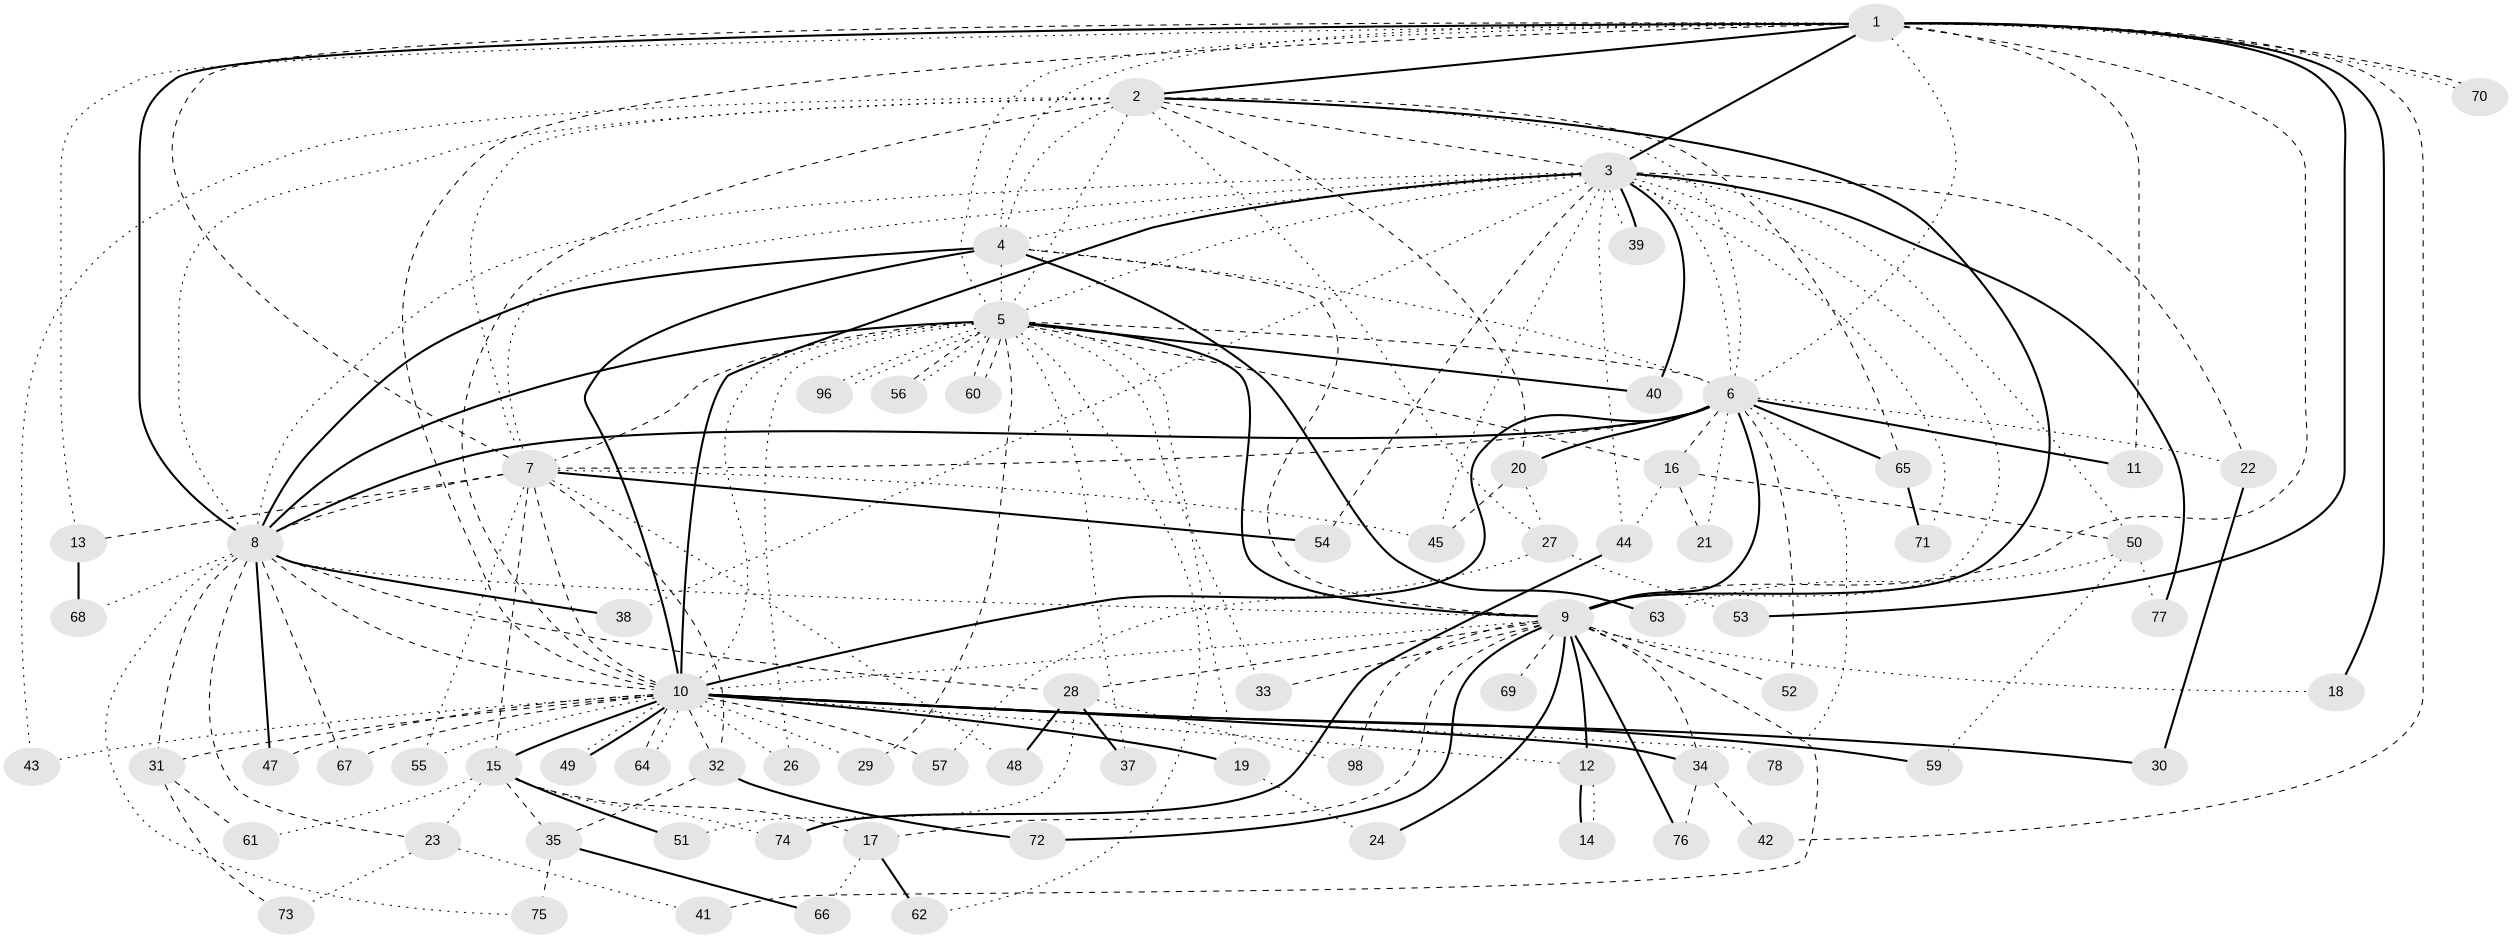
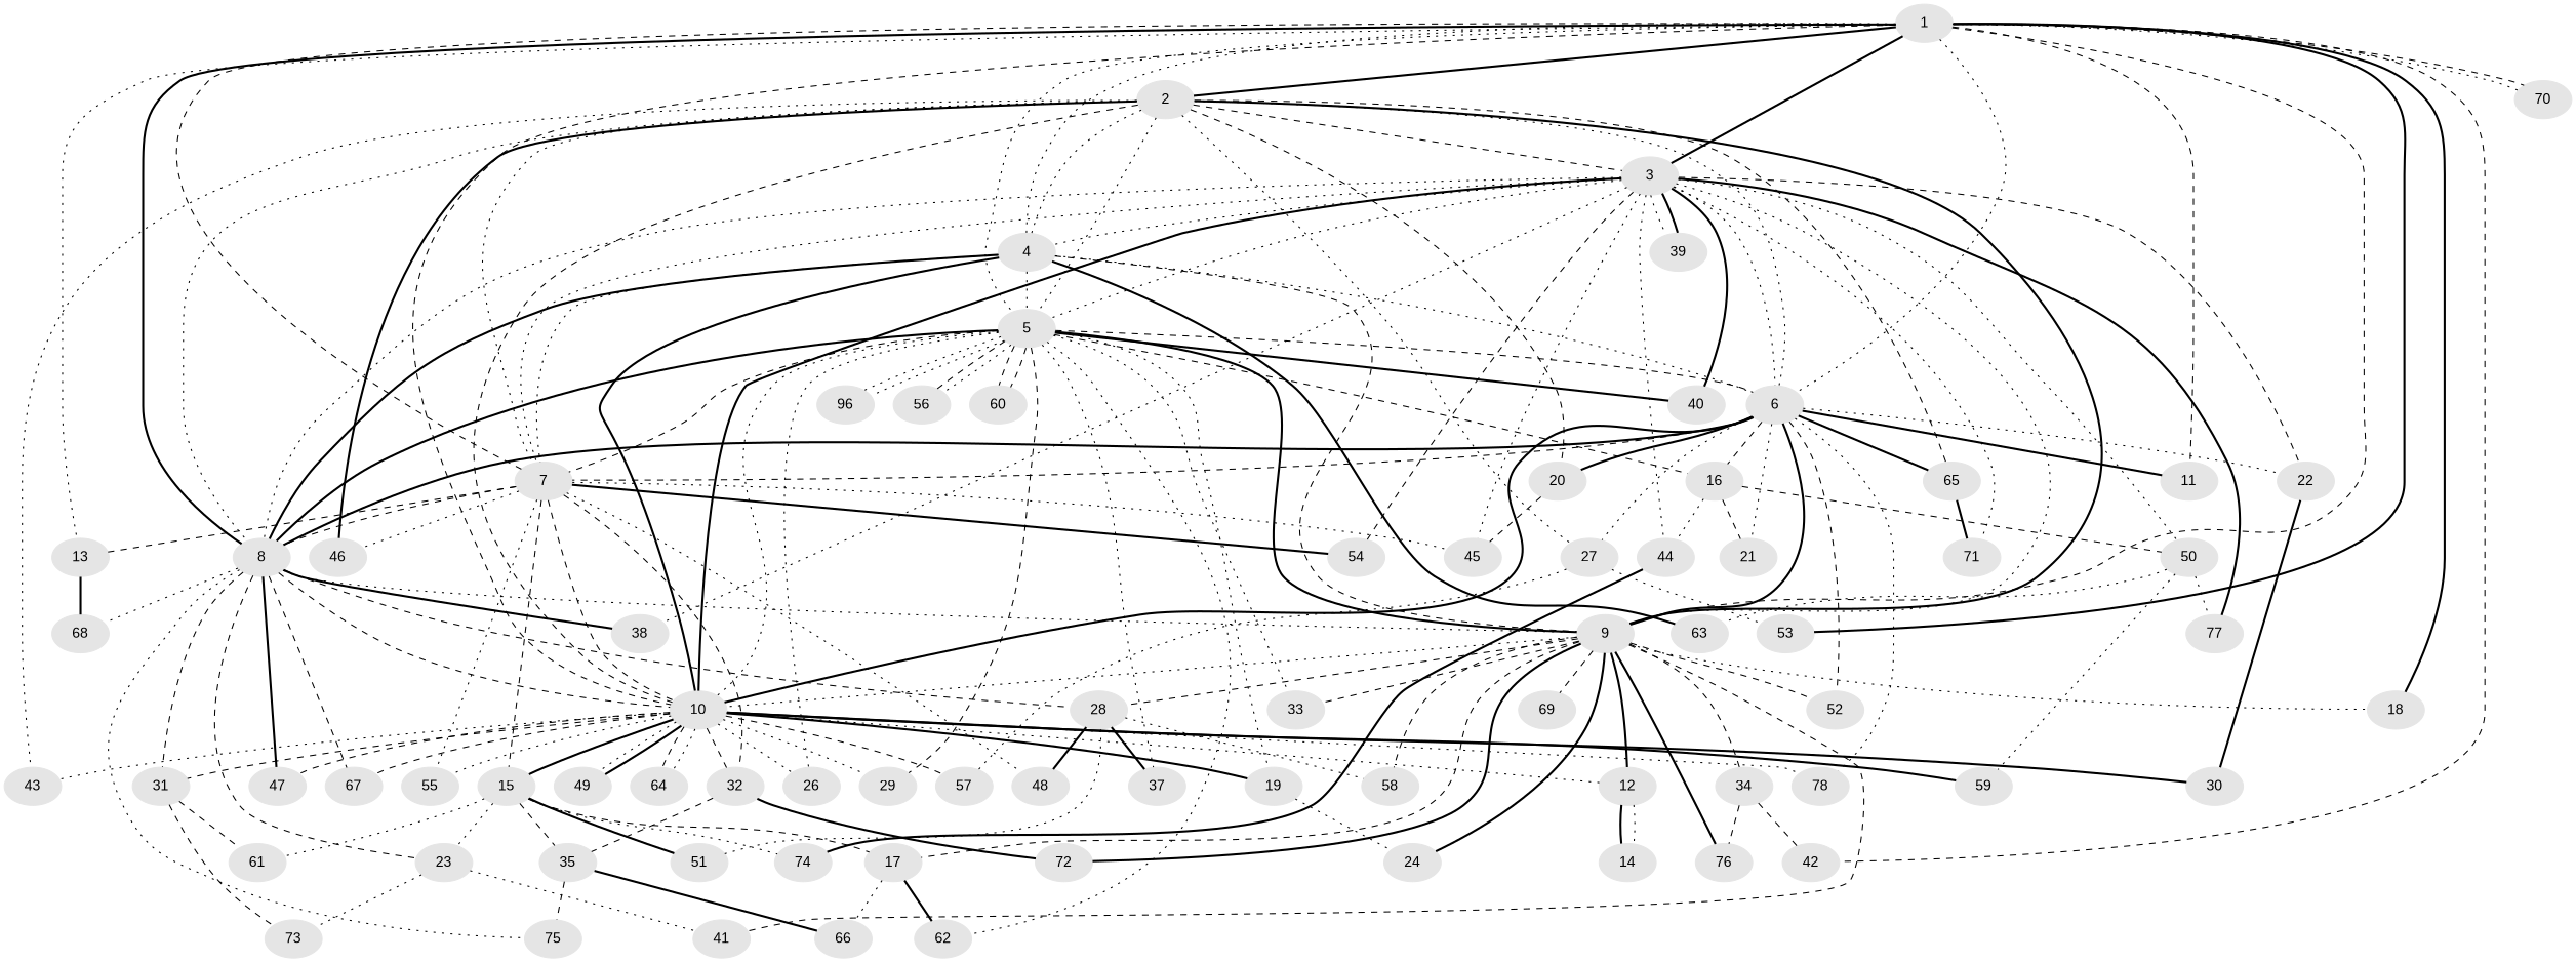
  graph {
    fontname="Liberation Sans"
    node [color=gray90 fontname="Liberation Sans" style=filled]
    edge [fontname="Liberation Sans" style=dotted]
    1
    2
    3
    4
    5
    6
    7
    8
    9
    10
    11
    13
    18
    42
    53
    70
    20
    27
    43
+   46
    65
    22
    38
    39
    40
    44
    45
    50
    54
    71
    77
    63
    16
    19
    26
    29
    33
    n38 [label=96]
    37
    56
    60
    62
    21
    52
    78
    15
    32
    48
    55
    23
    28
    31
    47
    67
    68
    75
    12
    17
    24
    34
    41
-   58 [label=98]
+   58
    69
    72
    76
    30
    49
    57
    59
    64
    74
    35
    51
    61
    73
    14
    66
    1 -- 2 [style=bold]
    1 -- 3 [style=bold]
    1 -- 4
    1 -- 5
    1 -- 6
    1 -- 7 [style=dashed]
    1 -- 8 [style=bold]
    1 -- 9 [style=dashed]
    1 -- 10 [style=dashed]
    1 -- 11 [style=dashed]
    1 -- 13
    1 -- 18 [style=bold]
    1 -- 42 [style=dashed]
    1 -- 53 [style=bold]
    1 -- 70
    1 -- 70 [style=dashed]
    2 -- 3 [style=dashed]
    2 -- 4
    2 -- 5
    2 -- 6
    2 -- 7
    2 -- 8
    2 -- 9 [style=bold]
    2 -- 10 [style=dashed]
    2 -- 20 [style=dashed]
    2 -- 27
    2 -- 43
+   2 -- 46 [style=bold]
    2 -- 65 [style=dashed]
    3 -- 4
    3 -- 5
    3 -- 6
    3 -- 7
    3 -- 8
    3 -- 9
    3 -- 10 [style=bold]
    3 -- 22 [style=dashed]
    3 -- 38
    3 -- 39
    3 -- 39 [style=bold]
    3 -- 40 [style=bold]
    3 -- 44
    3 -- 45
    3 -- 50
    3 -- 54 [style=dashed]
    3 -- 71
    3 -- 77 [style=bold]
    4 -- 5
    4 -- 6
+   4 -- 7
    4 -- 8 [style=bold]
    4 -- 9 [style=dashed]
    4 -- 10 [style=bold]
    4 -- 63 [style=bold]
    5 -- 6 [style=dashed]
    5 -- 7 [style=dashed]
    5 -- 8 [style=bold]
    5 -- 9 [style=bold]
    5 -- 10
    5 -- 40 [style=bold]
    5 -- 16 [style=dashed]
    5 -- 19
    5 -- 26
    5 -- 29 [style=dashed]
    5 -- 33
    5 -- n38
    5 -- n38
    5 -- 37
    5 -- 56 [style=dashed]
    5 -- 56
    5 -- 60 [style=dashed]
    5 -- 60 [style=dashed]
    5 -- 62
    6 -- 7 [style=dashed]
    6 -- 8 [style=bold]
    6 -- 9 [style=bold]
    6 -- 10 [style=bold]
    6 -- 11 [style=bold]
    6 -- 20 [style=bold]
-   20 -- 27
+   6 -- 27
    6 -- 65 [style=bold]
    6 -- 22
    6 -- 16 [style=dashed]
    6 -- 21
    6 -- 52 [style=dashed]
    6 -- 78
    7 -- 8 [style=dashed]
    7 -- 10 [style=dashed]
    7 -- 13 [style=dashed]
+   7 -- 46
    7 -- 45
    7 -- 54 [style=bold]
    7 -- 15 [style=dashed]
    7 -- 32 [style=dashed]
    7 -- 48
    7 -- 55
    8 -- 9
    8 -- 10 [style=dashed]
    8 -- 38 [style=bold]
    8 -- 23 [style=dashed]
    8 -- 28 [style=dashed]
    8 -- 31 [style=dashed]
    8 -- 47 [style=bold]
    8 -- 67 [style=dashed]
    8 -- 68
    8 -- 75
    9 -- 10
    9 -- 18
    9 -- 33 [style=dashed]
    9 -- 52 [style=dashed]
    9 -- 28 [style=dashed]
    9 -- 12 [style=bold]
    9 -- 17 [style=dashed]
    9 -- 24 [style=bold]
    9 -- 34 [style=dashed]
    9 -- 41 [style=dashed]
    9 -- 58 [style=dashed]
    9 -- 69 [style=dashed]
    9 -- 72 [style=bold]
    9 -- 76 [style=bold]
    10 -- 43
    10 -- 19 [style=bold]
    10 -- 26
    10 -- 29
    10 -- 78
    10 -- 15 [style=bold]
    10 -- 32 [style=dashed]
    10 -- 55
    10 -- 31 [style=dashed]
    10 -- 47 [style=dashed]
    10 -- 67 [style=dashed]
    10 -- 12
-   10 -- 34 [style=bold]
    10 -- 30 [style=bold]
    10 -- 49
    10 -- 49 [style=bold]
    10 -- 57 [style=dashed]
    10 -- 59 [style=bold]
    10 -- 64 [style=dashed]
    10 -- 64
    13 -- 68 [style=bold]
    20 -- 45 [style=dashed]
    27 -- 53
    27 -- 57
    65 -- 71 [style=bold]
    22 -- 30 [style=bold]
    44 -- 74 [style=bold]
    50 -- 77
    50 -- 63
    50 -- 59
    16 -- 44
    16 -- 50 [style=dashed]
    16 -- 21 [style=dashed]
    19 -- 24
    15 -- 23
    15 -- 17 [style=dashed]
    15 -- 74
    15 -- 35 [style=dashed]
    15 -- 51 [style=bold]
    15 -- 61
    32 -- 72 [style=bold]
    32 -- 35 [style=dashed]
    23 -- 41
    23 -- 73
    28 -- 37 [style=bold]
    28 -- 48 [style=bold]
    28 -- 58
    28 -- 51
    31 -- 61 [style=dashed]
    31 -- 73 [style=dashed]
    12 -- 14 [style=bold]
    12 -- 14
    17 -- 62 [style=bold]
    17 -- 66
    34 -- 42 [style=dashed]
    34 -- 76 [style=dashed]
    35 -- 75 [style=dashed]
    35 -- 66 [style=bold]
  }
